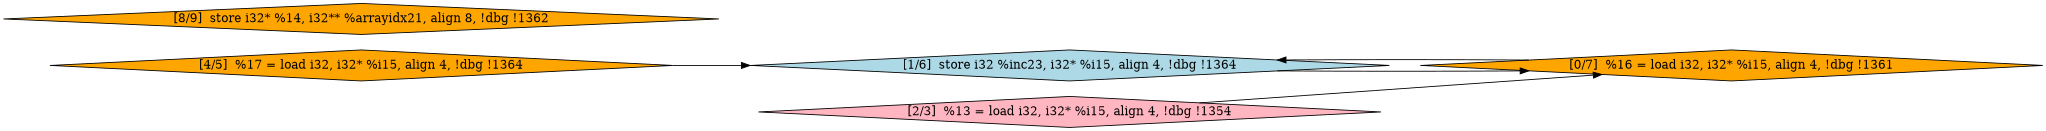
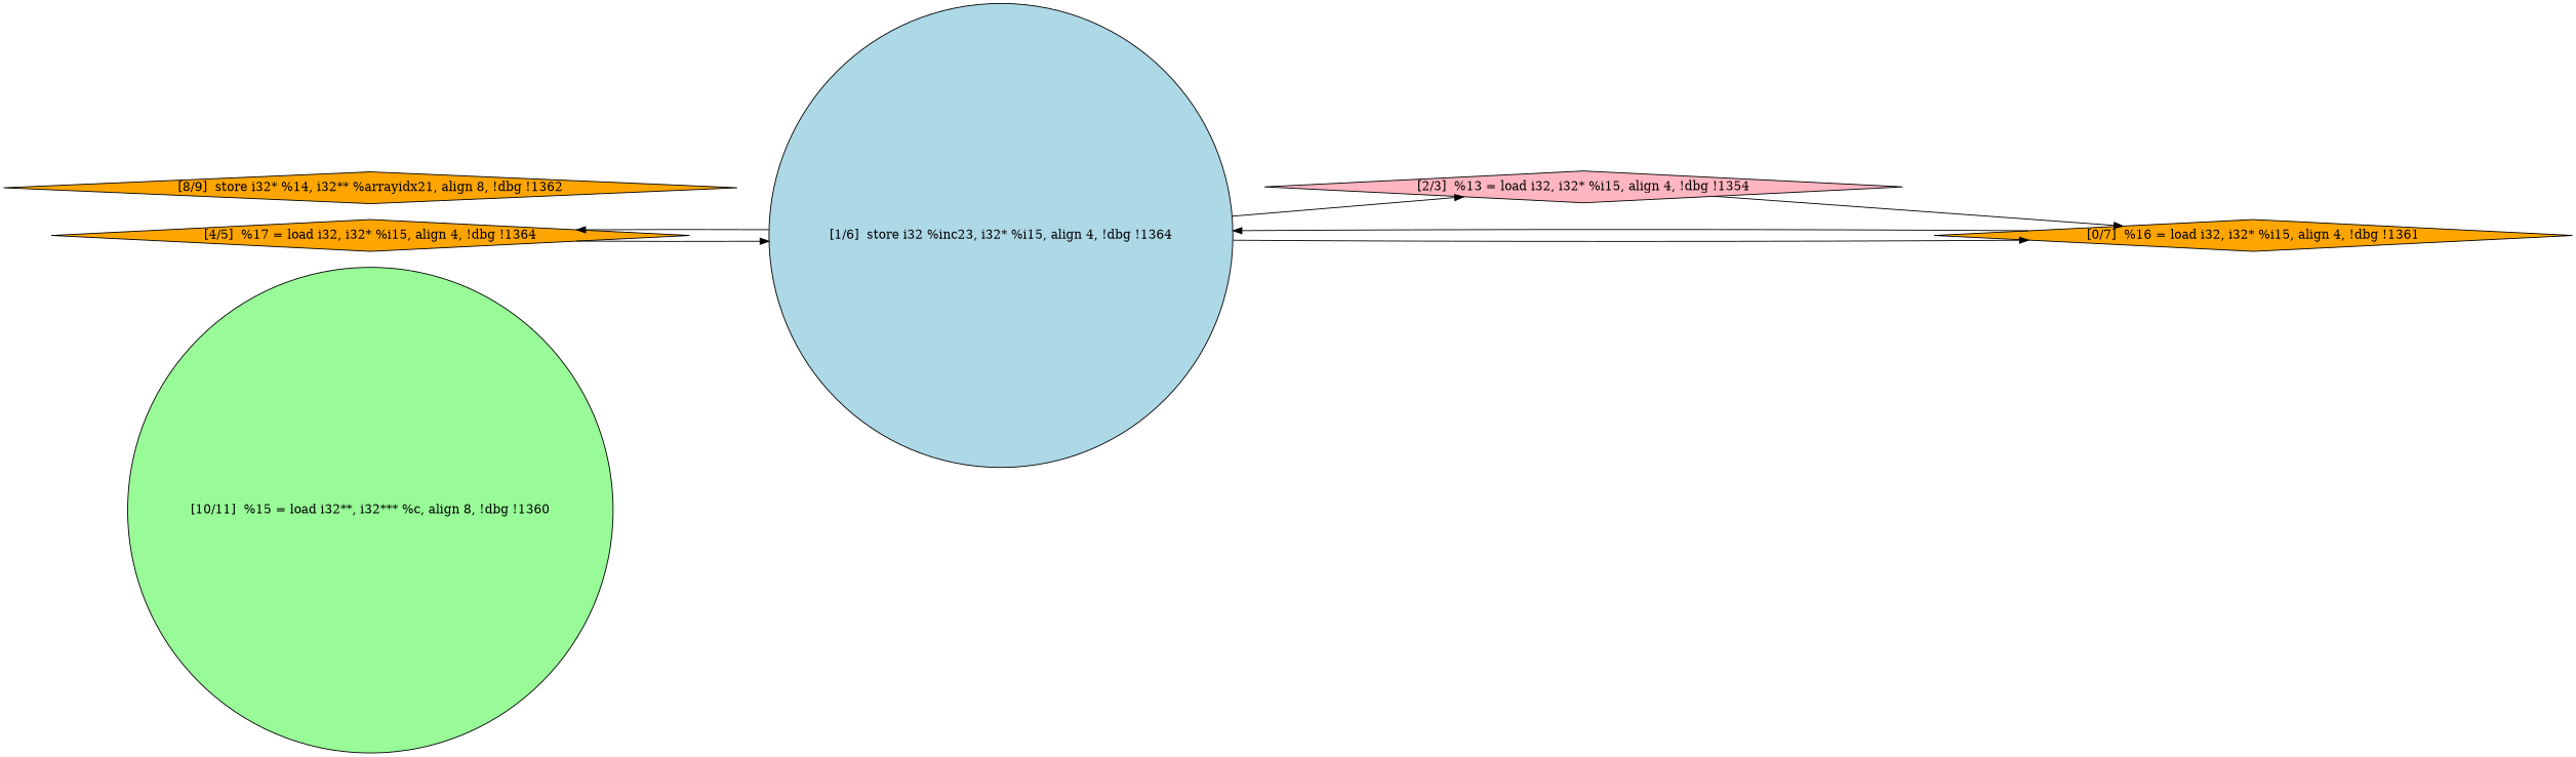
  digraph {
    rankdir=LR
    node [fillcolor=orange shape=diamond style=filled]
+   n1 [fillcolor=palegreen label="[10/11]  %15 = load i32**, i32*** %c, align 8, !dbg !1360" shape=circle]
    n2 [label="[4/5]  %17 = load i32, i32* %i15, align 4, !dbg !1364"]
-   n3 [fillcolor=lightblue label="[1/6]  store i32 %inc23, i32* %i15, align 4, !dbg !1364"]
+   n3 [fillcolor=lightblue label="[1/6]  store i32 %inc23, i32* %i15, align 4, !dbg !1364" shape=circle]
    n4 [fillcolor=lightpink label="[2/3]  %13 = load i32, i32* %i15, align 4, !dbg !1354"]
    n5 [label="[0/7]  %16 = load i32, i32* %i15, align 4, !dbg !1361"]
    n6 [label="[8/9]  store i32* %14, i32** %arrayidx21, align 8, !dbg !1362"]
    n2 -> n3
+   n3 -> n2
+   n3 -> n4
    n3 -> n5
    n4 -> n5
    n5 -> n3
  }
